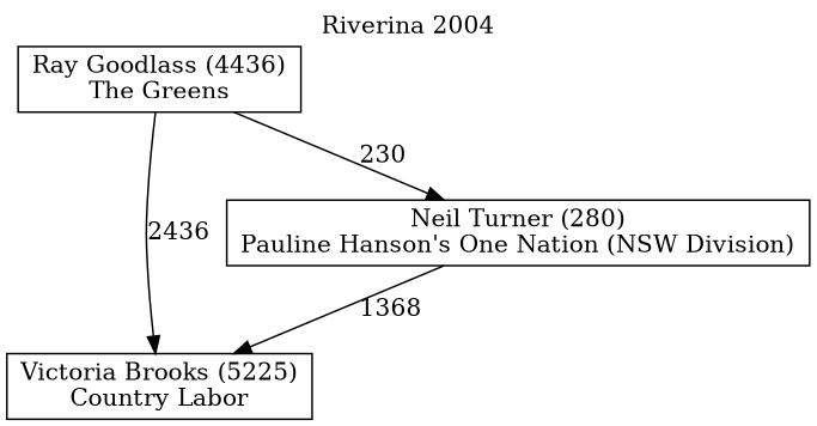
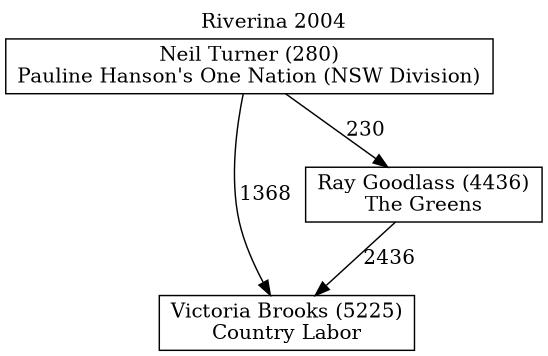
  digraph {
    label="Riverina 2004"
    labelloc=t
    mclimit=10
    node [shape=box]
    n1 [label="Victoria Brooks (5225)\nCountry Labor"]
    n2 [label="Ray Goodlass (4436)\nThe Greens"]
    n3 [label="Neil Turner (280)\nPauline Hanson's One Nation (NSW Division)"]
    n2 -> n1 [label=2436]
    n3 -> n1 [label=1368]
-   n2 -> n3 [label=230]
+   n3 -> n2 [label=230]
  }
